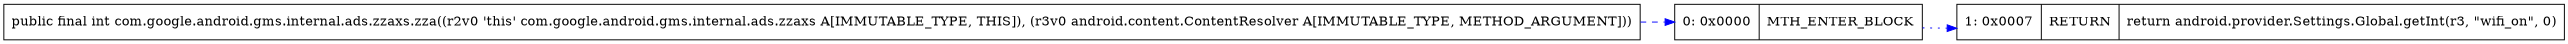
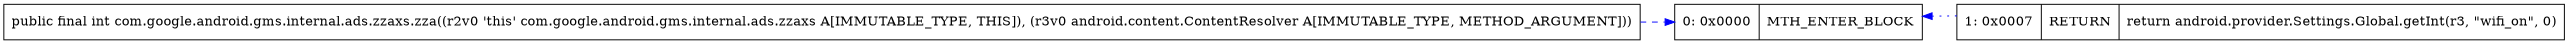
  digraph {
    rankdir=LR
    node [shape=record]
    edge [color=blue]
    n1 [label="{0\:\ 0x0000|MTH_ENTER_BLOCK\l}"]
    n2 [label="{1\:\ 0x0007|RETURN\l|return android.provider.Settings.Global.getInt(r3, \"wifi_on\", 0)\l}"]
    n3 [label="{public final int com.google.android.gms.internal.ads.zzaxs.zza((r2v0 'this' com.google.android.gms.internal.ads.zzaxs A[IMMUTABLE_TYPE, THIS]), (r3v0 android.content.ContentResolver A[IMMUTABLE_TYPE, METHOD_ARGUMENT])) }"]
-   n1 -> n2 [style=dotted]
+   n2 -> n1 [style=dotted]
    n3 -> n1 [style=dashed]
  }
